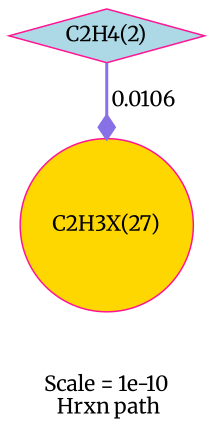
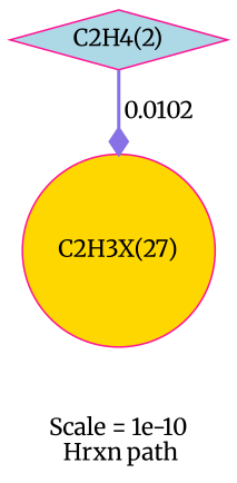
  digraph {
    fontname=Merriweather
    label="Scale = 1e-10\l Hrxn path"
    node [fontname=Merriweather style=filled color=deeppink]
    n1 [label="C2H4(2)" fillcolor=lightblue shape=diamond]
    n2 [label="C2H3X(27)" fillcolor=gold shape=circle]
-   n1 -> n2 [arrowsize=1.28 color="0.7, 0.511, 0.9" fontname=Merriweather label=" 0.0106" style=bold arrowhead=diamond]
+   n1 -> n2 [arrowsize=1.28 color="0.7, 0.511, 0.9" fontname=Merriweather label=" 0.0102" style=bold arrowhead=diamond]
  }
